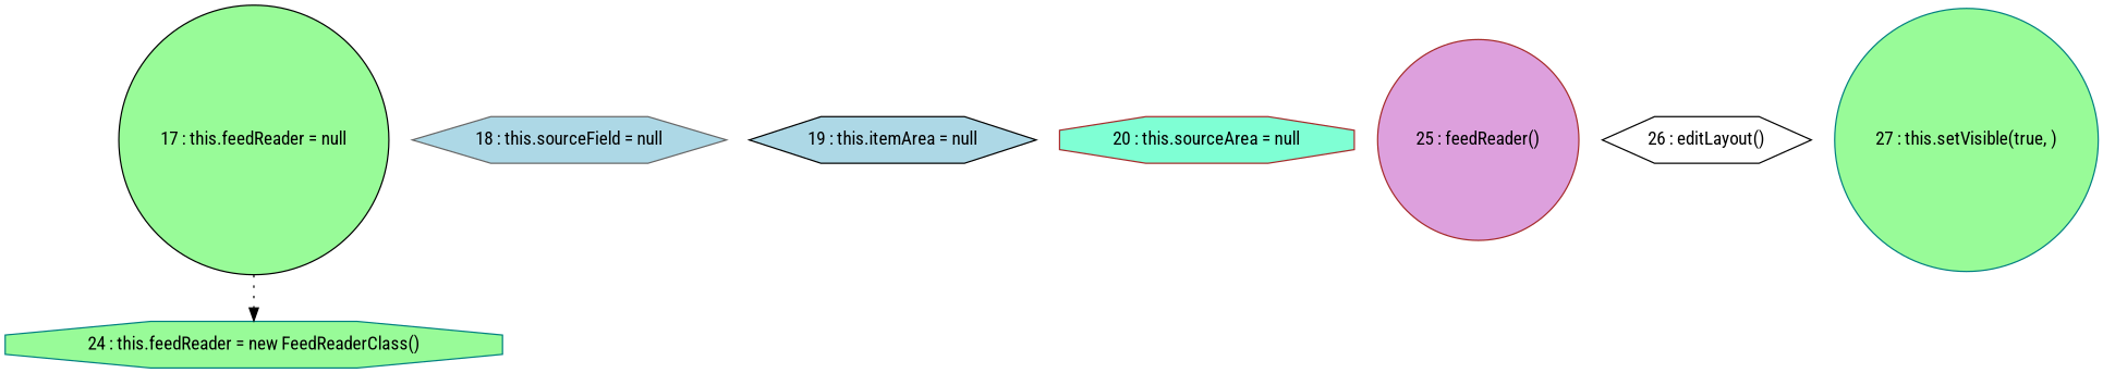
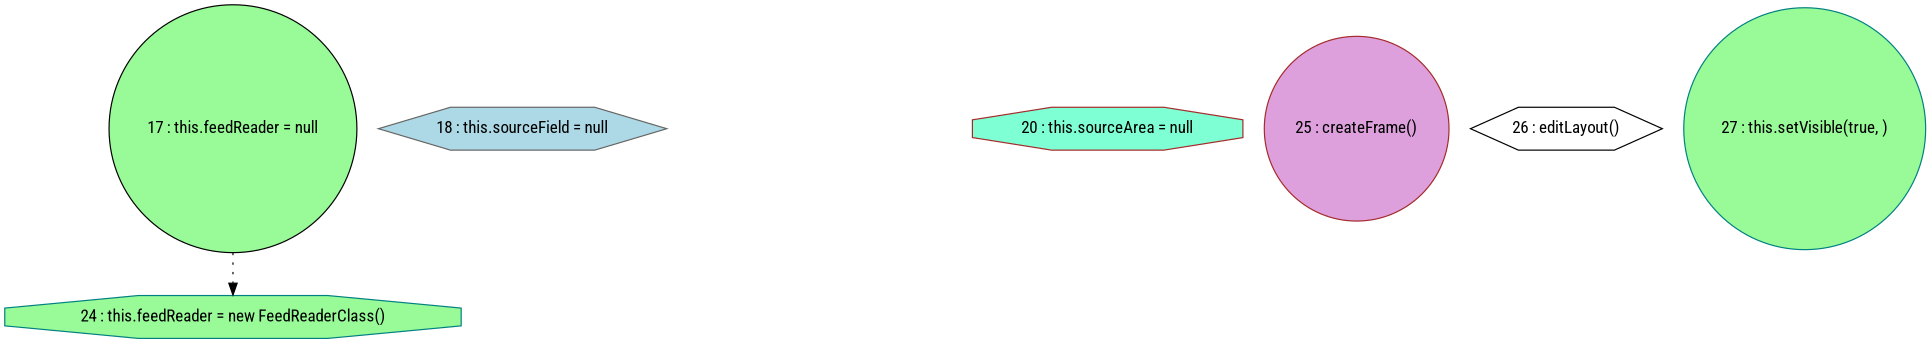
  digraph {
    fontname="Roboto Condensed"
    node [style=filled fillcolor=palegreen color=black shape=circle fontname="Roboto Condensed"]
    "17 : this.feedReader = null"
    "24 : this.feedReader = new FeedReaderClass()" [color=teal shape=octagon]
    "18 : this.sourceField = null" [fillcolor=lightblue color=gray40 shape=hexagon]
-   "19 : this.itemArea = null" [fillcolor=lightblue shape=hexagon]
    "20 : this.sourceArea = null" [fillcolor=aquamarine color=brown shape=octagon]
-   "25 : createFrame()" [fillcolor=plum color=brown label="25 : feedReader()"]
+   "25 : createFrame()" [fillcolor=plum color=brown]
    "26 : editLayout()" [fillcolor=white shape=hexagon]
    "27 : this.setVisible(true, )" [color=teal]
    "17 : this.feedReader = null" -> "24 : this.feedReader = new FeedReaderClass()" [style=dotted fontname="Roboto Condensed"]
  }
